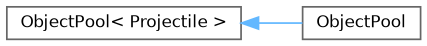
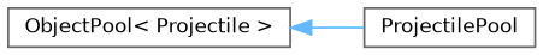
  digraph {
    rankdir=LR
    node [color=grey40 fillcolor=white fontname=Helvetica fontsize=10 shape=box style=filled]
    n1 [height=0.2 label="ObjectPool\< Projectile \>" width=0.4]
-   n2 [height=0.2 label=ObjectPool width=0.4]
+   n2 [height=0.2 label=ProjectilePool width=0.4]
    n1 -> n2 [color=steelblue1 dir=back fontname=Helvetica fontsize=10 labelfontname=Helvetica labelfontsize=10 style=solid]
  }
